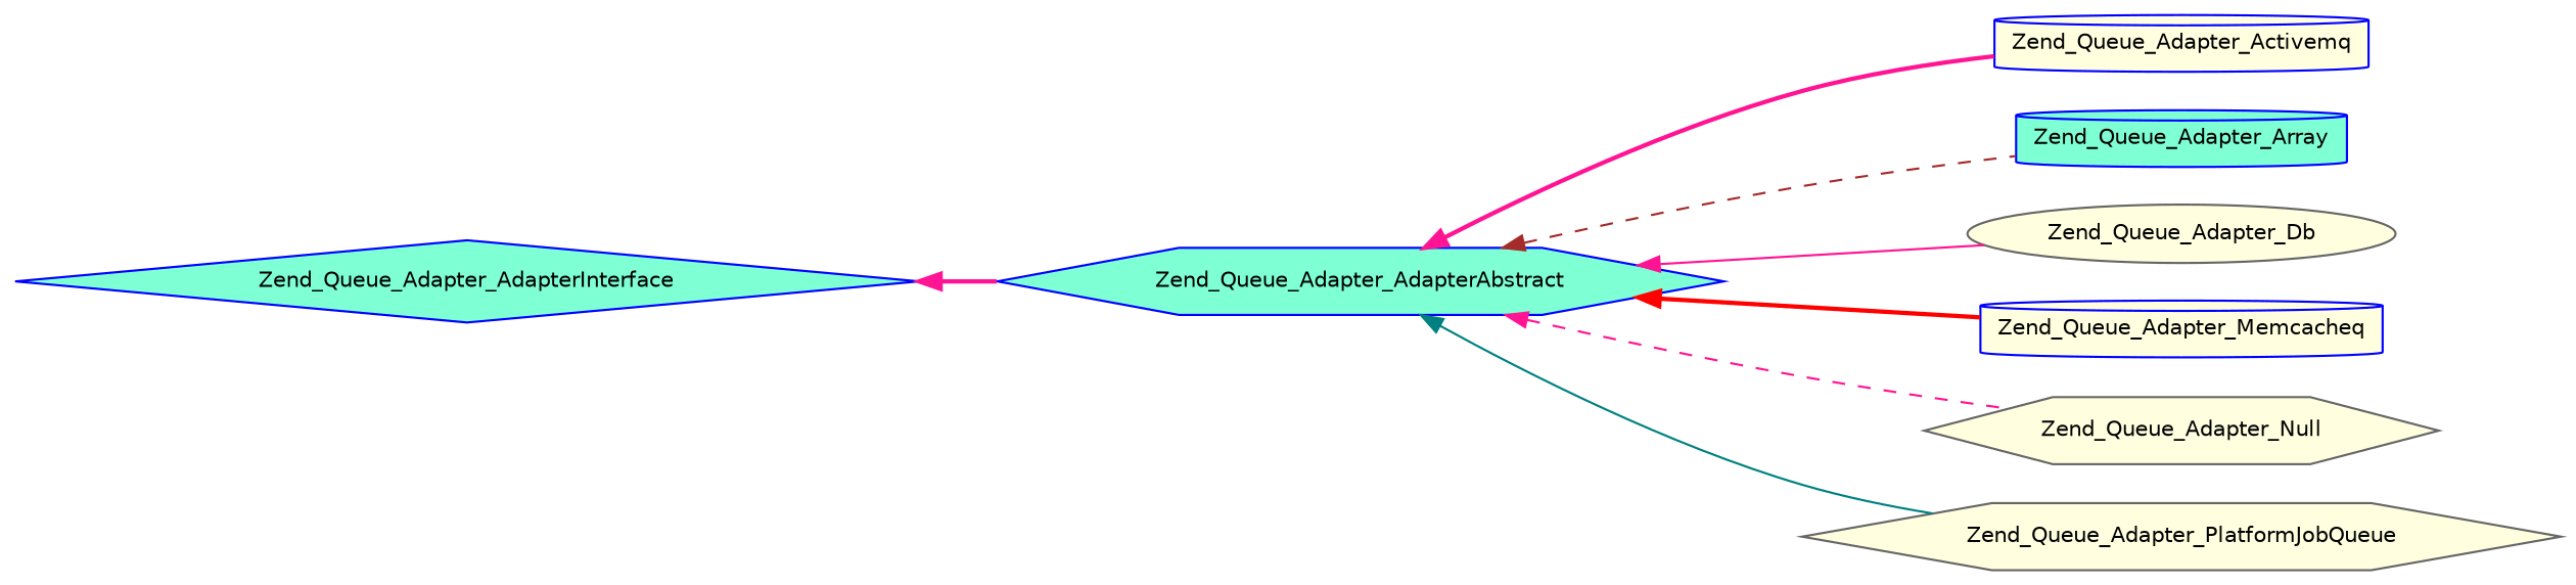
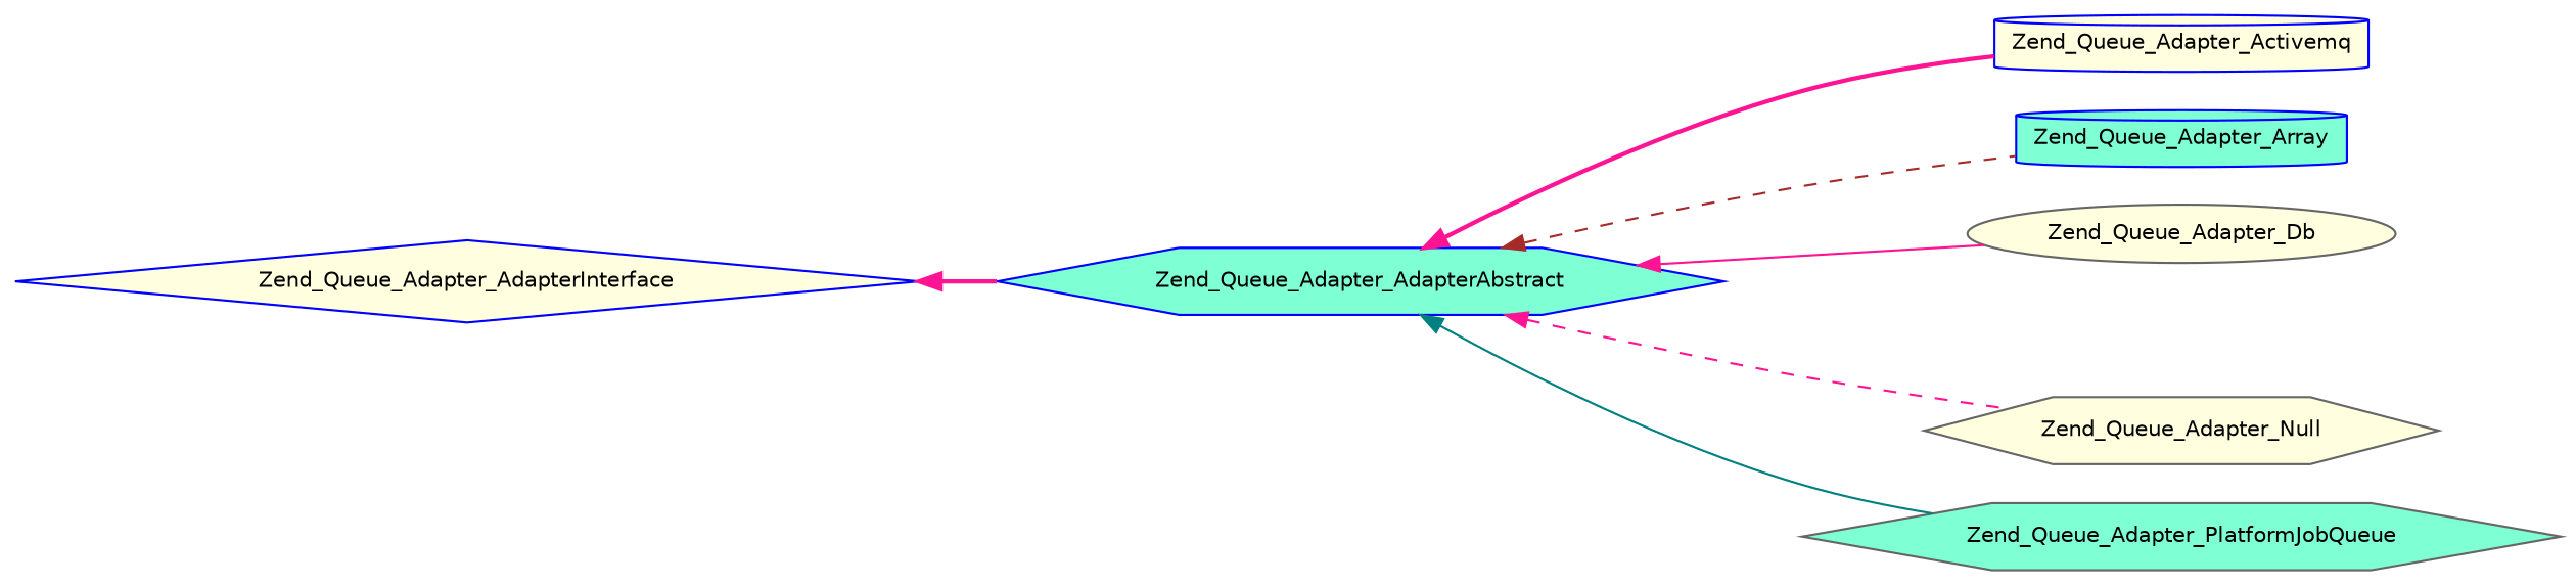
  digraph {
    rankdir=LR
    node [color=blue fillcolor=aquamarine fontname=Helvetica fontsize=10 shape=hexagon style=filled]
    edge [color=deeppink dir=back fontname=Helvetica fontsize=10 labelfontname=Helvetica labelfontsize=10 style=bold]
    n1 [fontcolor=black height=0.2 label=Zend_Queue_Adapter_AdapterAbstract width=0.4]
    n2 [fillcolor=lightyellow height=0.2 label=Zend_Queue_Adapter_Activemq shape=cylinder width=0.4]
    n3 [height=0.2 label=Zend_Queue_Adapter_Array shape=cylinder width=0.4]
    n4 [color=gray40 fillcolor=lightyellow height=0.2 label=Zend_Queue_Adapter_Db shape=ellipse width=0.4]
-   n5 [fillcolor=lightyellow height=0.2 label=Zend_Queue_Adapter_Memcacheq shape=cylinder width=0.4]
    n6 [color=gray40 fillcolor=lightyellow height=0.2 label=Zend_Queue_Adapter_Null width=0.4]
-   n7 [color=gray40 fillcolor=lightyellow height=0.2 label=Zend_Queue_Adapter_PlatformJobQueue width=0.4]
-   n8 [height=0.2 label=Zend_Queue_Adapter_AdapterInterface shape=diamond width=0.4]
+   n7 [color=gray40 height=0.2 label=Zend_Queue_Adapter_PlatformJobQueue width=0.4]
+   n8 [fillcolor=lightyellow height=0.2 label=Zend_Queue_Adapter_AdapterInterface shape=diamond width=0.4]
    n1 -> n2
    n1 -> n3 [color=brown style=dashed]
    n1 -> n4 [style=solid]
-   n1 -> n5 [color=red]
    n1 -> n6 [style=dashed]
    n1 -> n7 [color=teal style=solid]
    n8 -> n1
  }
